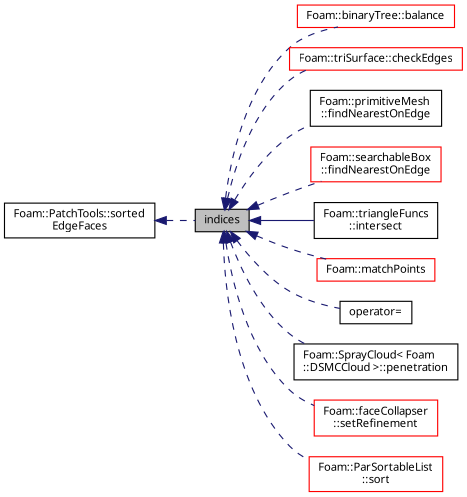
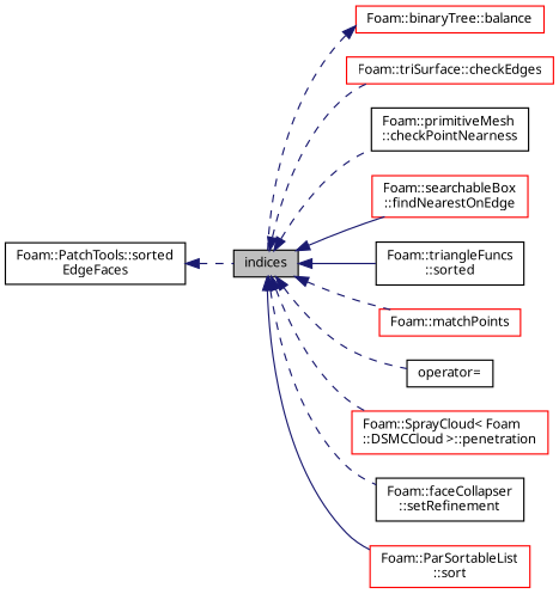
  digraph {
    fontname="Noto Sans"
    rankdir=LR
    node [color=black fontname="Noto Sans" fontsize=10 shape=record]
    edge [color=midnightblue dir=back fontname="Noto Sans" fontsize=10 labelfontname=Helvetica labelfontsize=10 style=dashed]
    n1 [fillcolor=grey75 fontcolor=black height=0.2 label=indices style=filled width=0.4]
    n2 [color=red height=0.2 label="Foam::binaryTree::balance" width=0.4]
    n3 [color=red height=0.2 label="Foam::triSurface::checkEdges" width=0.4]
-   n4 [height=0.2 label="Foam::primitiveMesh\l::findNearestOnEdge" width=0.4]
+   n4 [height=0.2 label="Foam::primitiveMesh\l::checkPointNearness" width=0.4]
    n5 [color=red height=0.2 label="Foam::searchableBox\l::findNearestOnEdge" width=0.4]
-   n6 [height=0.2 label="Foam::triangleFuncs\l::intersect" width=0.4]
+   n6 [height=0.2 label="Foam::triangleFuncs\l::sorted" width=0.4]
    n7 [color=red height=0.2 label="Foam::matchPoints" width=0.4]
    n8 [height=0.2 label="operator=" width=0.4]
-   n9 [height=0.2 label="Foam::SprayCloud\< Foam\l::DSMCCloud \>::penetration" width=0.4]
-   n10 [color=red height=0.2 label="Foam::faceCollapser\l::setRefinement" width=0.4]
+   n9 [color=red height=0.2 label="Foam::SprayCloud\< Foam\l::DSMCCloud \>::penetration" width=0.4]
+   n10 [height=0.2 label="Foam::faceCollapser\l::setRefinement" width=0.4]
    n11 [color=red height=0.2 label="Foam::ParSortableList\l::sort" width=0.4]
    n12 [height=0.2 label="Foam::PatchTools::sorted\lEdgeFaces" width=0.4]
-   n1 -> n2
+   n2 -> n1
    n1 -> n3
    n1 -> n4
-   n1 -> n5
+   n1 -> n5 [style=solid]
    n1 -> n6 [style=solid]
    n1 -> n7
    n1 -> n8
    n1 -> n9
    n1 -> n10
-   n1 -> n11
+   n1 -> n11 [style=solid]
    n12 -> n1
  }
